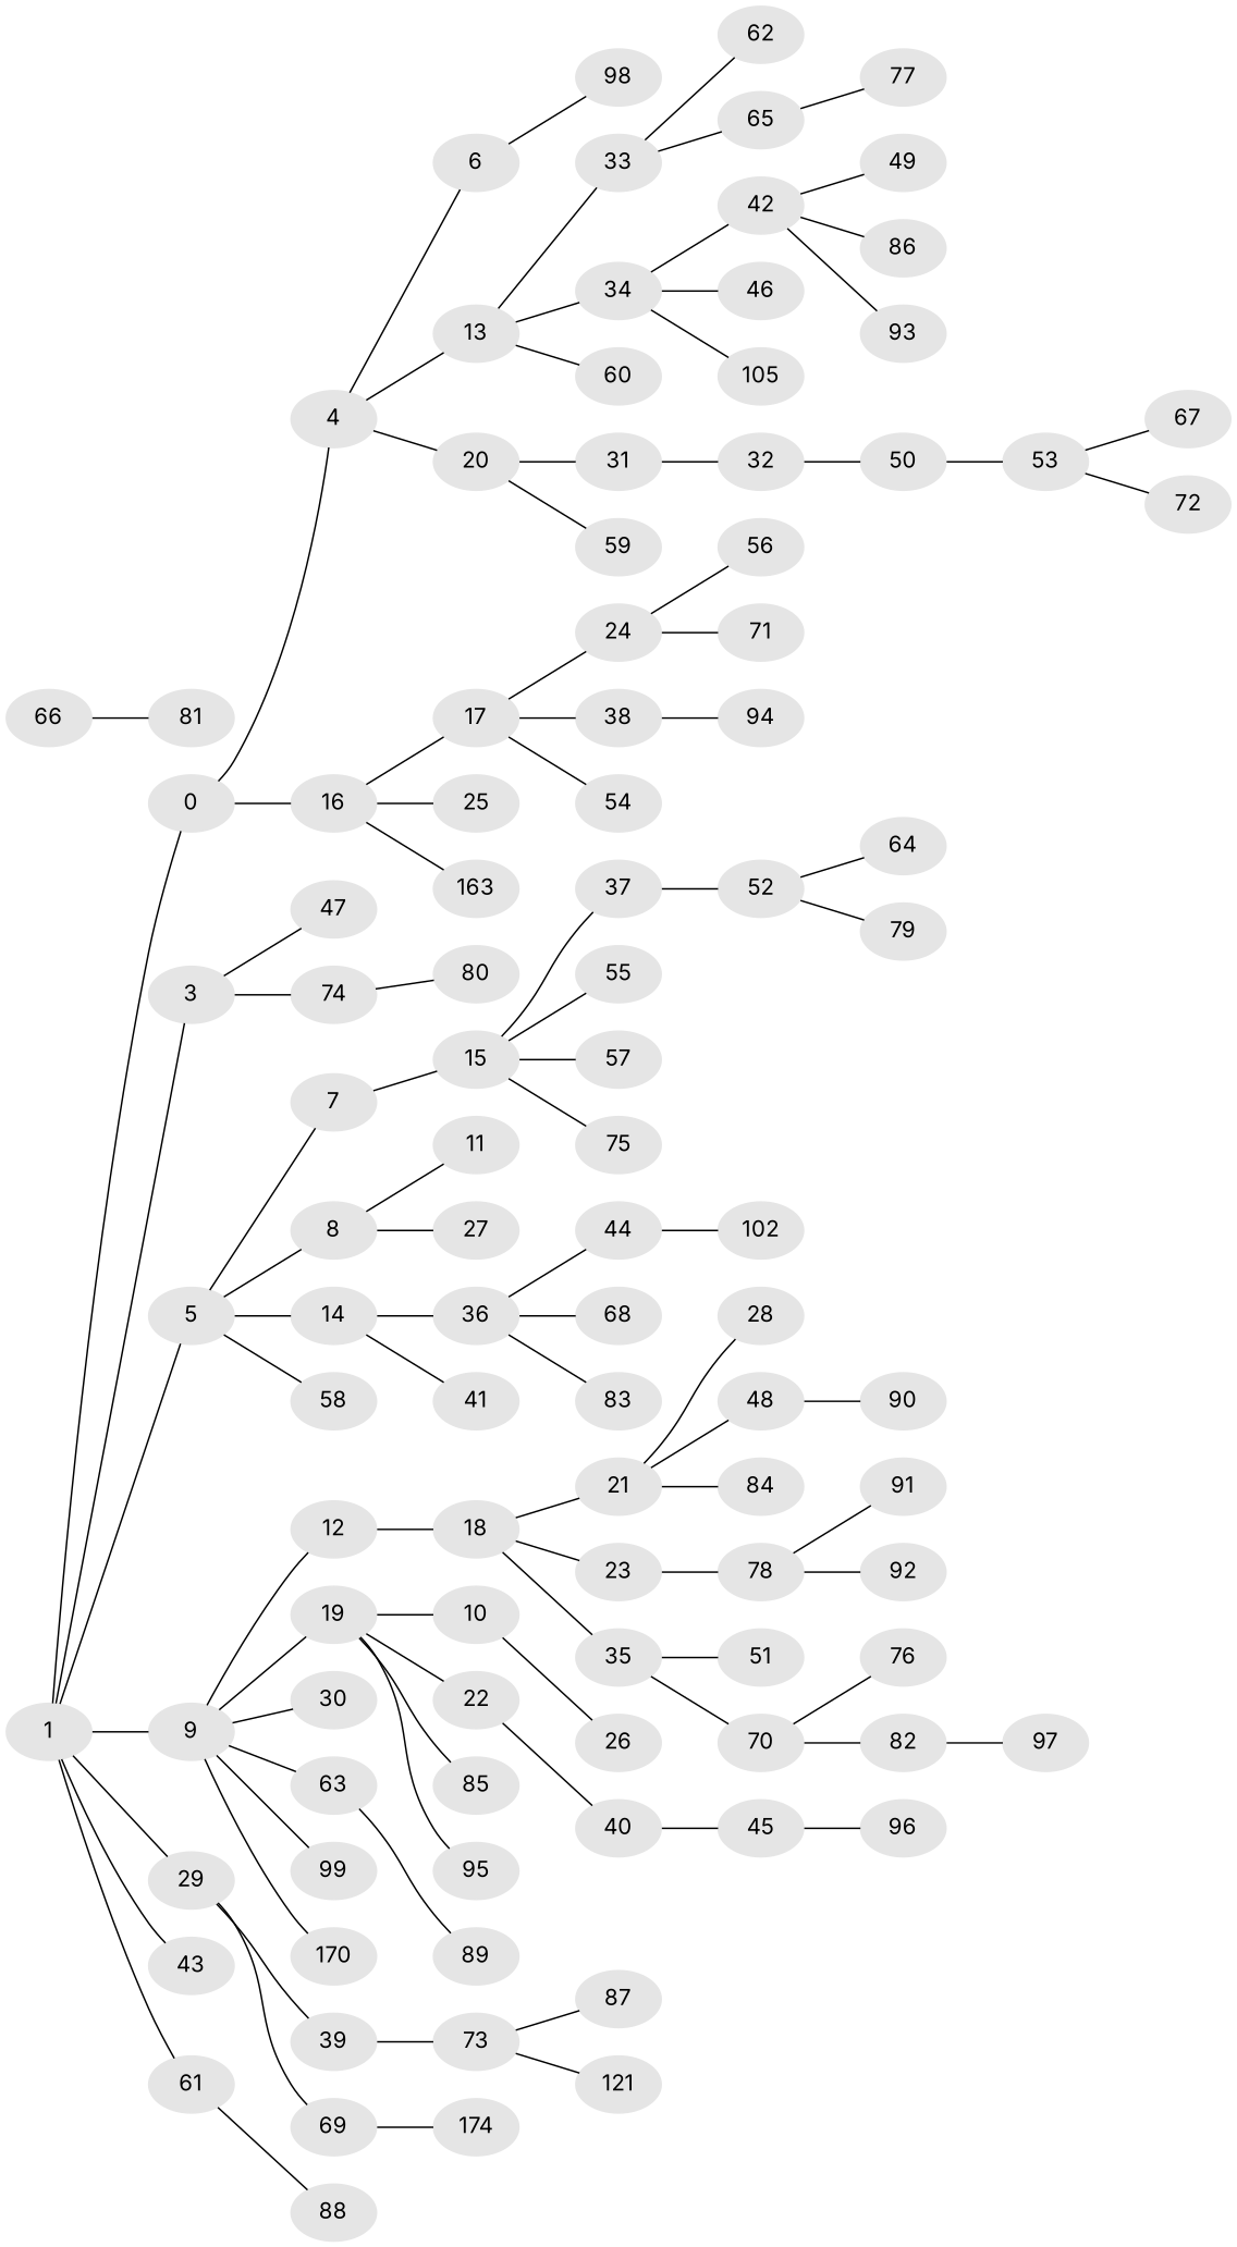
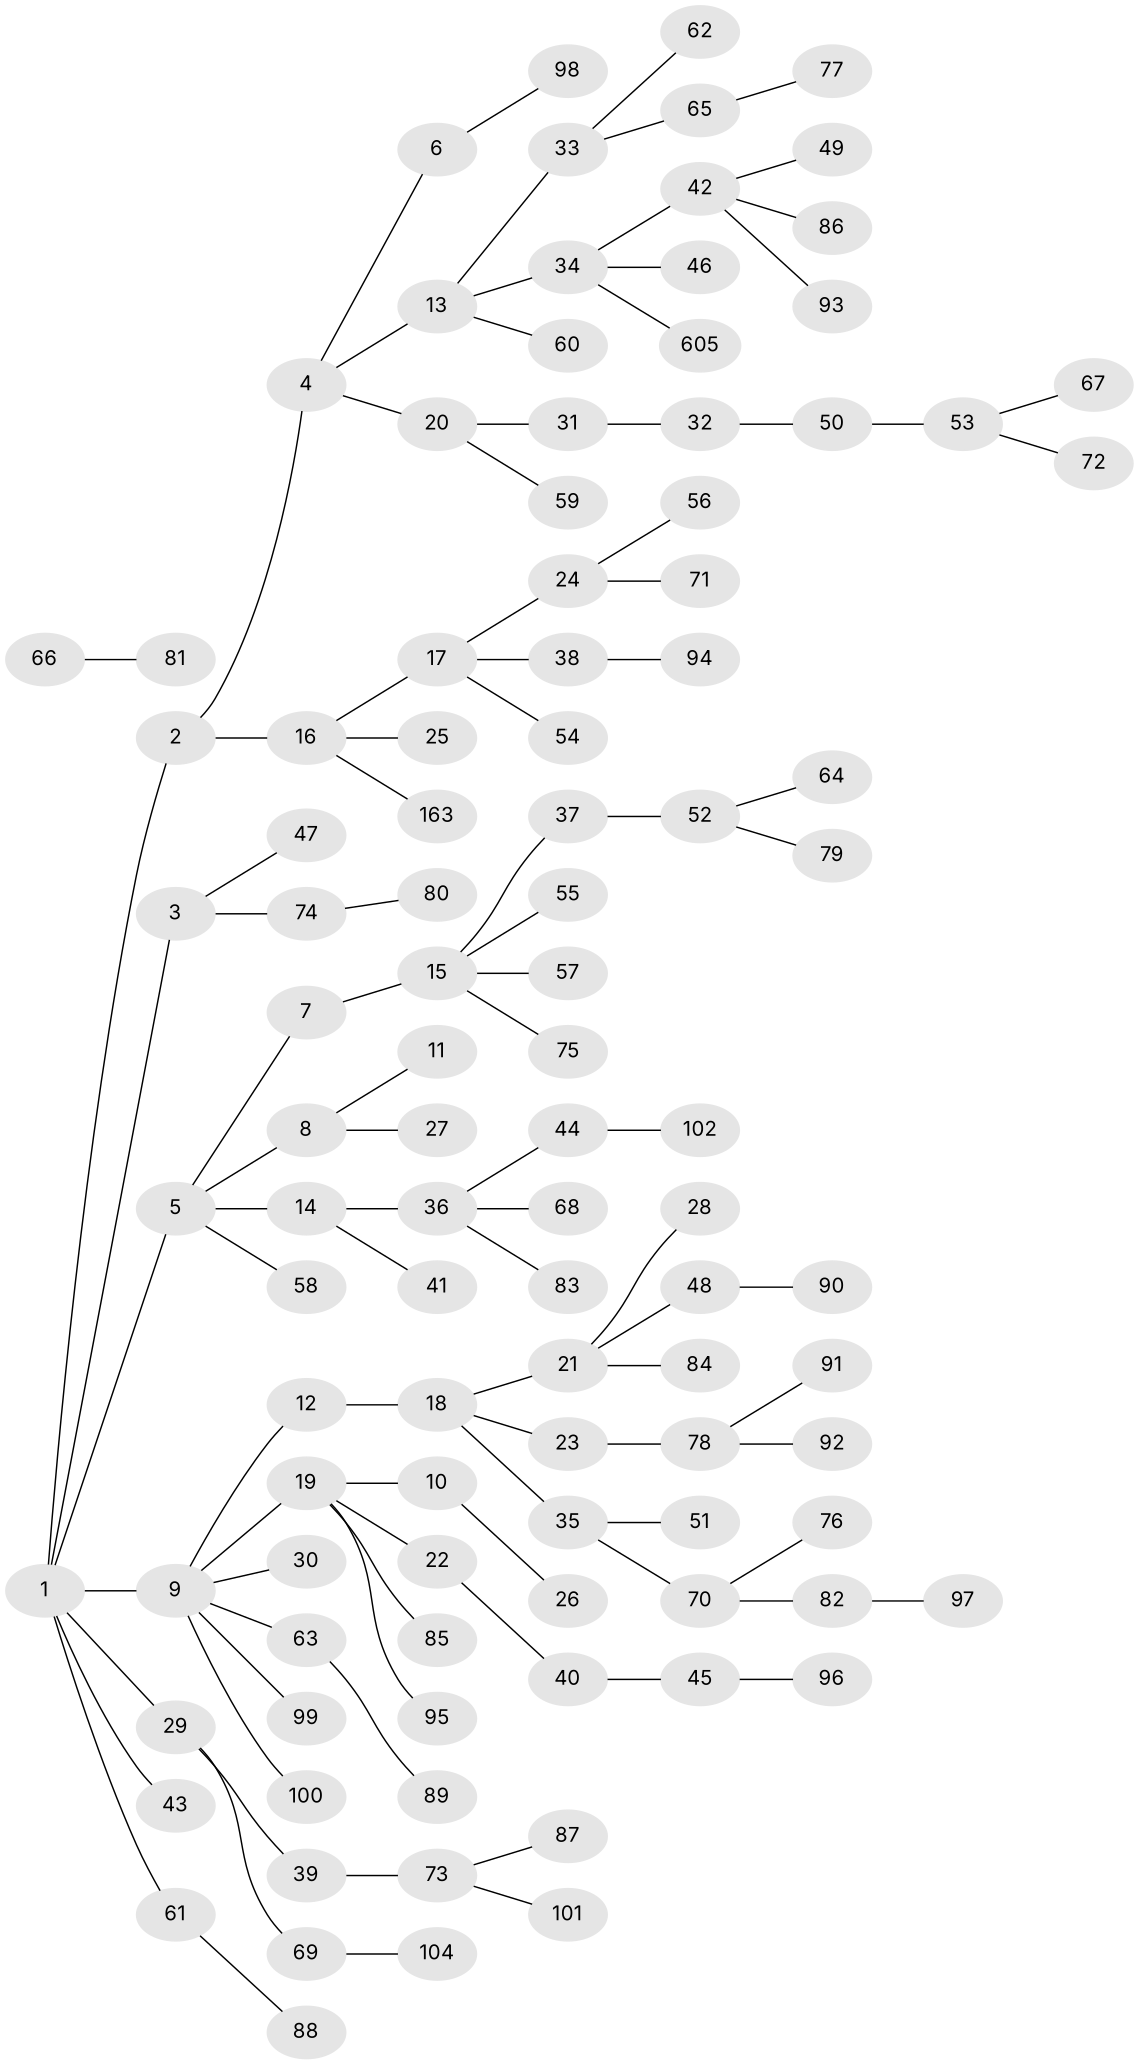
  graph {
    fontname=Inter
    rankdir=LR
    node [color=gray90 fontname=Inter style=filled]
    edge [fontname=Inter]
    1
-   2 [label=0]
+   2
    3
    5
    9
    29
    43
    61
    4
    16
    47
    74
    7
    8
    14
    58
    12
    19
    30
    63
    99
-   100 [label=170]
+   100
    39
    69
    88
    6
    13
    20
    17
    25
    n31 [label=163]
    80
    98
    33
    34
    60
    31
    59
    15
    11
    27
    36
    41
    37
    55
    57
    75
    10
    26
    18
    22
    85
    95
    89
    21
    23
    35
    62
    65
    42
    46
-   105
+   105 [label=605]
    44
    68
    83
    52
    24
    38
    54
    56
    71
    94
    28
    48
    84
    78
    51
    70
    40
    32
    90
    45
    91
    92
    66
    81
    73
-   104 [label=174]
+   104
    50
    53
    77
    49
    86
    93
    76
    82
    102
    64
    79
    87
-   101 [label=121]
+   101
    96
    67
    72
    97
    1 -- 2
    1 -- 3
    1 -- 5
    1 -- 9
    1 -- 29
    1 -- 43
    1 -- 61
    2 -- 4
    2 -- 16
    3 -- 47
    3 -- 74
    5 -- 7
    5 -- 8
    5 -- 14
    5 -- 58
    9 -- 12
    9 -- 19
    9 -- 30
    9 -- 63
    9 -- 99
    9 -- 100
    29 -- 39
    29 -- 69
    61 -- 88
    4 -- 6
    4 -- 13
    4 -- 20
    16 -- 17
    16 -- 25
    16 -- n31
    74 -- 80
    7 -- 15
    8 -- 11
    8 -- 27
    14 -- 36
    14 -- 41
    12 -- 18
    19 -- 10
    19 -- 22
    19 -- 85
    19 -- 95
    63 -- 89
    39 -- 73
    69 -- 104
    6 -- 98
    13 -- 33
    13 -- 34
    13 -- 60
    20 -- 31
    20 -- 59
    17 -- 24
    17 -- 38
    17 -- 54
    33 -- 62
    33 -- 65
    34 -- 42
    34 -- 46
    34 -- 105
    31 -- 32
    15 -- 37
    15 -- 55
    15 -- 57
    15 -- 75
    36 -- 44
    36 -- 68
    36 -- 83
    37 -- 52
    10 -- 26
    18 -- 21
    18 -- 23
    18 -- 35
    22 -- 40
    21 -- 28
    21 -- 48
    21 -- 84
    23 -- 78
    35 -- 51
    35 -- 70
    65 -- 77
    42 -- 49
    42 -- 86
    42 -- 93
    44 -- 102
    52 -- 64
    52 -- 79
    24 -- 56
    24 -- 71
    38 -- 94
    48 -- 90
    78 -- 91
    78 -- 92
    70 -- 76
    70 -- 82
    40 -- 45
    32 -- 50
    45 -- 96
    66 -- 81
    73 -- 87
    73 -- 101
    50 -- 53
    53 -- 67
    53 -- 72
    82 -- 97
  }
